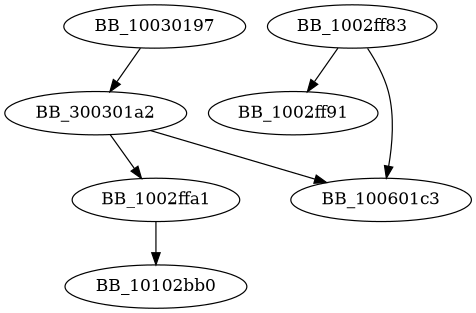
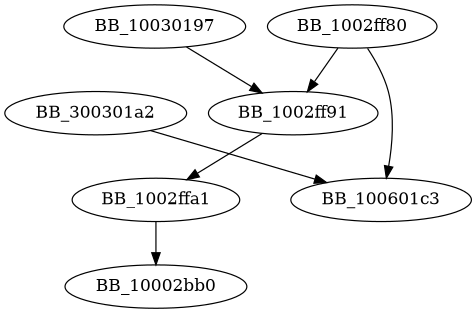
  digraph {
-   BB_1002ff80 [label=BB_1002ff83]
+   BB_1002ff80
    BB_1002ff91
    n3 [label=BB_100601c3]
    BB_1002ffa1
-   BB_10002bb0 [label=BB_10102bb0]
+   BB_10002bb0
    n6 [label=BB_300301a2]
    BB_10030197
    BB_1002ff80 -> BB_1002ff91
    BB_1002ff80 -> n3
-   n6 -> BB_1002ffa1
+   BB_1002ff91 -> BB_1002ffa1
    BB_1002ffa1 -> BB_10002bb0
    n6 -> n3
-   BB_10030197 -> n6
+   BB_10030197 -> BB_1002ff91
  }
